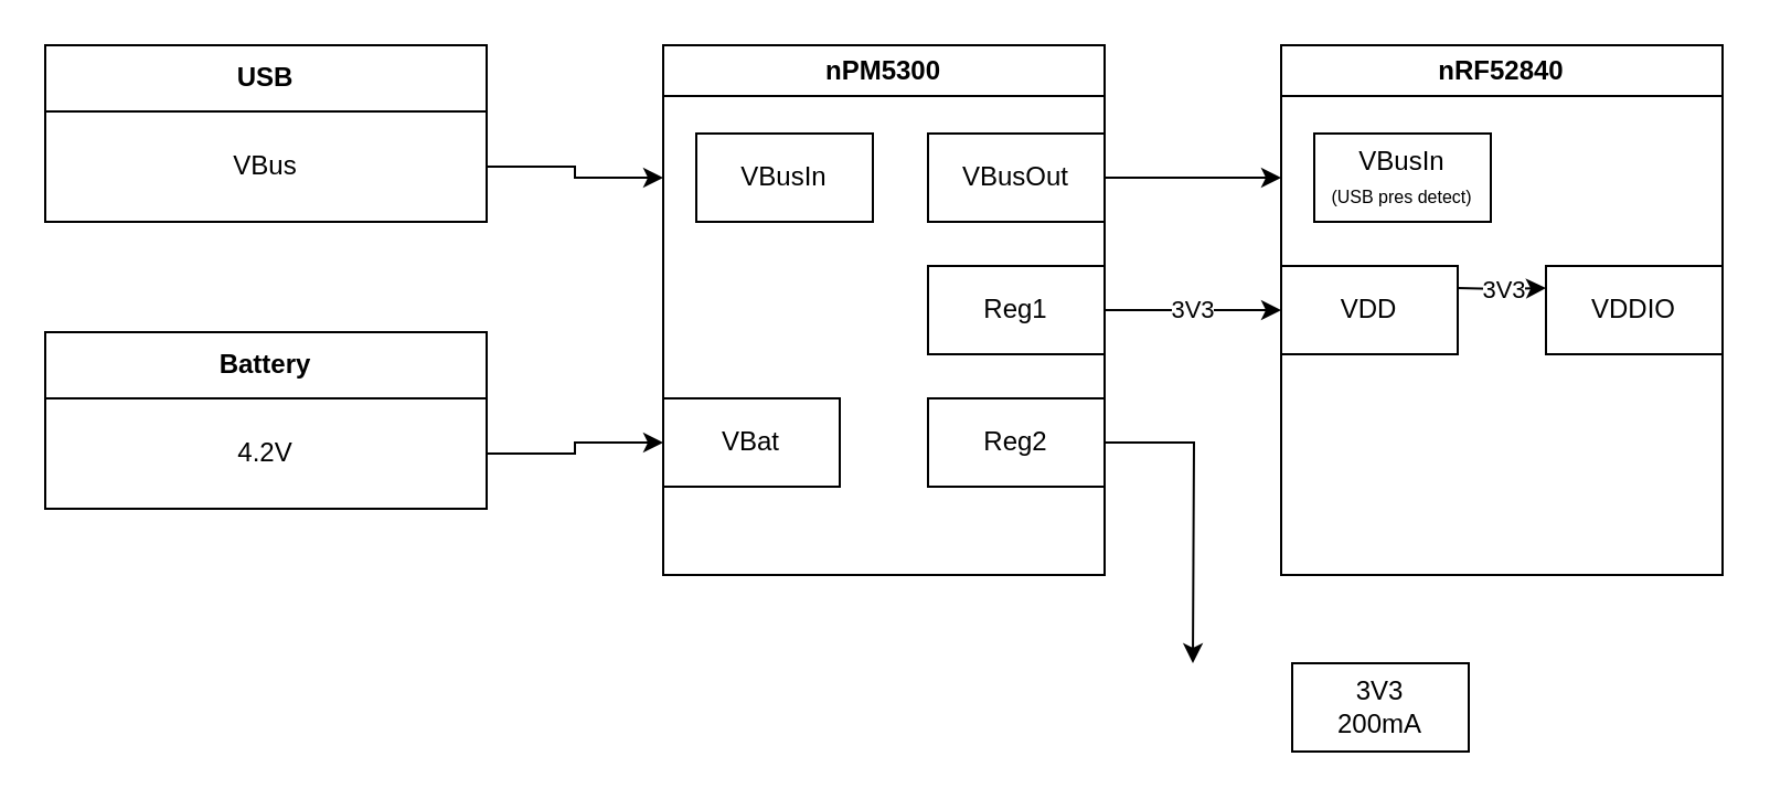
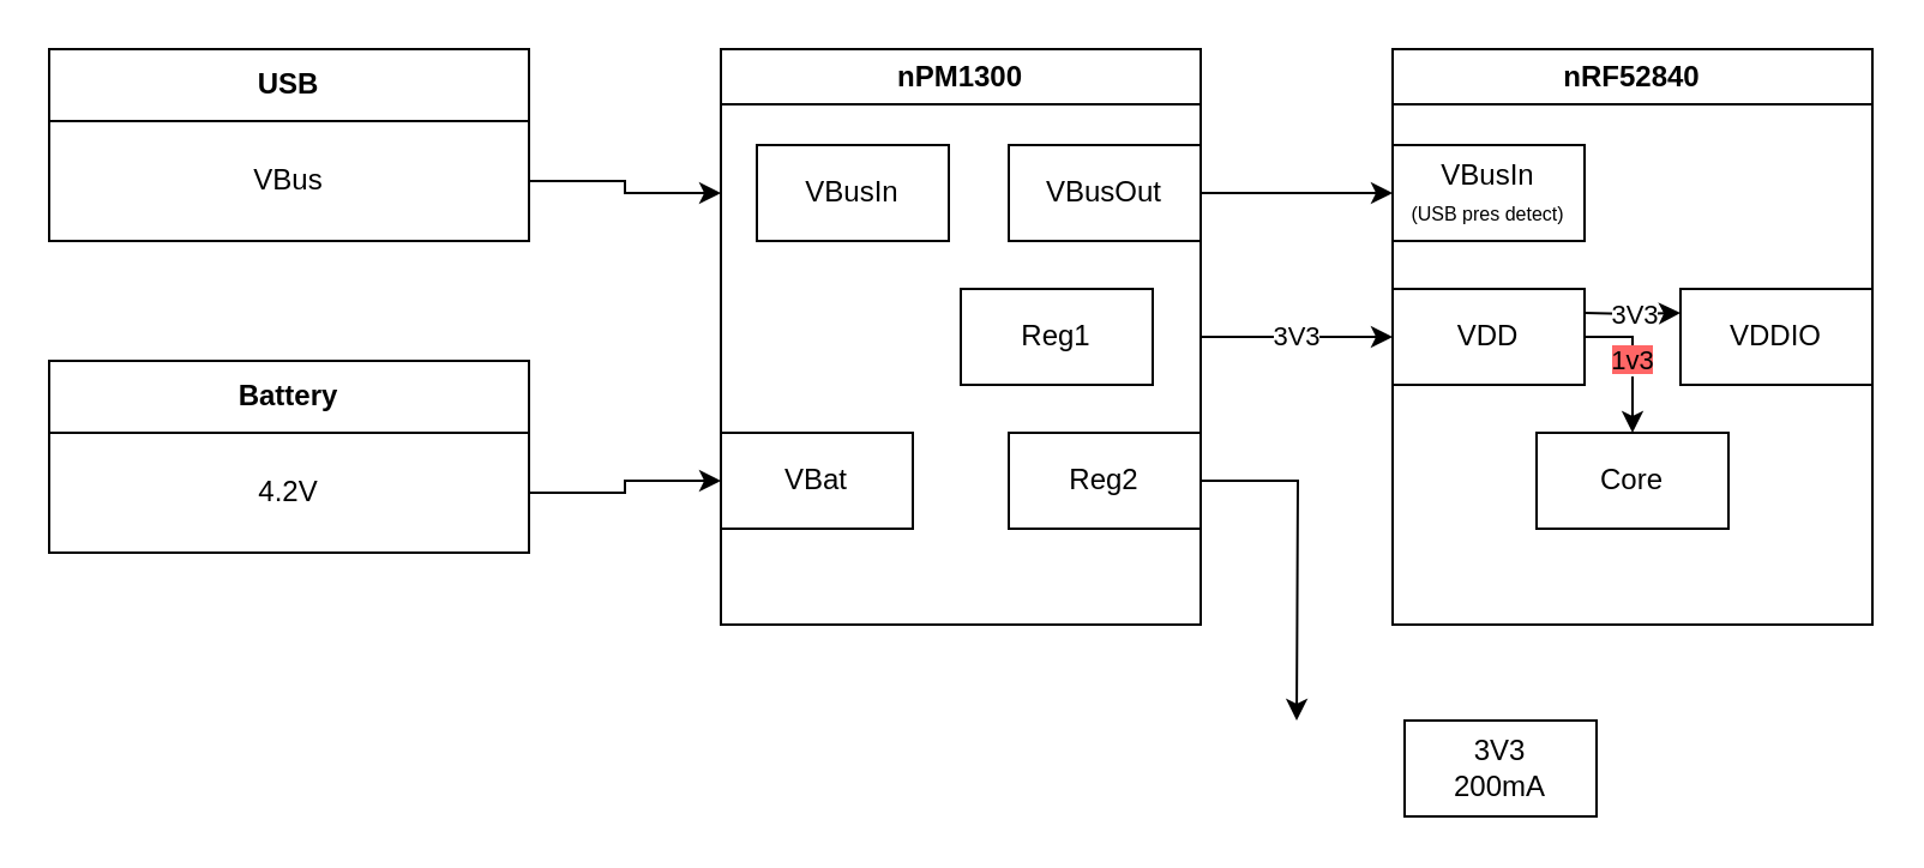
  <mxCell id="0" />
  <mxCell id="1" parent="0" />
  <mxCell id="2" value="Battery" style="swimlane;whiteSpace=wrap;html=1;startSize=30;" parent="1" vertex="1"><mxGeometry x="20" y="150" width="200" height="80" as="geometry"><mxRectangle x="110" y="250" width="80" height="30" as="alternateBounds" /></mxGeometry></mxCell>
  <mxCell id="3" value="4.2V" style="rounded=0;whiteSpace=wrap;html=1;" parent="2" vertex="1"><mxGeometry y="30" width="200" height="50" as="geometry" /></mxCell>
  <mxCell id="4" value="3V3" style="edgeStyle=orthogonalEdgeStyle;rounded=0;orthogonalLoop=1;jettySize=auto;html=1;exitX=1;exitY=0.5;exitDx=0;exitDy=0;entryX=0;entryY=0.5;entryDx=0;entryDy=0;" parent="1" source="5" target="12" edge="1"><mxGeometry relative="1" as="geometry" /></mxCell>
- <mxCell id="5" value="nPM5300" style="swimlane;whiteSpace=wrap;html=1;" parent="1" vertex="1"><mxGeometry x="300" y="20" width="200" height="240" as="geometry" /></mxCell>
+ <mxCell id="5" value="nPM1300" style="swimlane;whiteSpace=wrap;html=1;" parent="1" vertex="1"><mxGeometry x="300" y="20" width="200" height="240" as="geometry" /></mxCell>
  <mxCell id="6" value="VBat" style="rounded=0;whiteSpace=wrap;html=1;" parent="5" vertex="1"><mxGeometry y="160" width="80" height="40" as="geometry" /></mxCell>
  <mxCell id="7" value="VBusIn" style="rounded=0;whiteSpace=wrap;html=1;" parent="5" vertex="1"><mxGeometry x="15" y="40" width="80" height="40" as="geometry" /></mxCell>
  <mxCell id="8" value="VBusOut" style="rounded=0;whiteSpace=wrap;html=1;" parent="5" vertex="1"><mxGeometry x="120" y="40" width="80" height="40" as="geometry" /></mxCell>
- <mxCell id="9" value="Reg1" style="rounded=0;whiteSpace=wrap;html=1;" parent="5" vertex="1"><mxGeometry x="120" y="100" width="80" height="40" as="geometry" /></mxCell>
+ <mxCell id="9" value="Reg1" style="rounded=0;whiteSpace=wrap;html=1;" parent="5" vertex="1"><mxGeometry x="100" y="100" width="80" height="40" as="geometry" /></mxCell>
  <mxCell id="10" style="edgeStyle=orthogonalEdgeStyle;rounded=0;orthogonalLoop=1;jettySize=auto;html=1;exitX=1;exitY=0.5;exitDx=0;exitDy=0;" parent="5" source="11" edge="1"><mxGeometry relative="1" as="geometry"><mxPoint x="240.0" y="280" as="targetPoint" /></mxGeometry></mxCell>
  <mxCell id="11" value="Reg2" style="rounded=0;whiteSpace=wrap;html=1;" parent="5" vertex="1"><mxGeometry x="120" y="160" width="80" height="40" as="geometry" /></mxCell>
  <mxCell id="12" value="nRF52840" style="swimlane;whiteSpace=wrap;html=1;" parent="1" vertex="1"><mxGeometry x="580" y="20" width="200" height="240" as="geometry" /></mxCell>
- <mxCell id="13" value="VBusIn&lt;br&gt;&lt;font style=&quot;font-size: 8px;&quot;&gt;(USB pres detect)&lt;/font&gt;" style="rounded=0;whiteSpace=wrap;html=1;" parent="12" vertex="1"><mxGeometry x="15" y="40" width="80" height="40" as="geometry" /></mxCell>
+ <mxCell id="13" value="VBusIn&lt;br&gt;&lt;font style=&quot;font-size: 8px;&quot;&gt;(USB pres detect)&lt;/font&gt;" style="rounded=0;whiteSpace=wrap;html=1;" parent="12" vertex="1"><mxGeometry y="40" width="80" height="40" as="geometry" /></mxCell>
+ <mxCell id="14" value="Core" style="rounded=0;whiteSpace=wrap;html=1;" parent="12" vertex="1"><mxGeometry x="60" y="160" width="80" height="40" as="geometry" /></mxCell>
+ <mxCell id="15" value="&lt;span style=&quot;background-color: rgb(255, 102, 102);&quot;&gt;1v3&lt;/span&gt;" style="edgeStyle=orthogonalEdgeStyle;rounded=0;orthogonalLoop=1;jettySize=auto;html=1;exitX=1;exitY=0.5;exitDx=0;exitDy=0;entryX=0.5;entryY=0;entryDx=0;entryDy=0;" parent="12" source="16" target="14" edge="1"><mxGeometry relative="1" as="geometry" /></mxCell>
  <mxCell id="16" value="VDD" style="rounded=0;whiteSpace=wrap;html=1;" parent="12" vertex="1"><mxGeometry y="100" width="80" height="40" as="geometry" /></mxCell>
  <mxCell id="17" value="VDDIO" style="rounded=0;whiteSpace=wrap;html=1;" vertex="1" parent="12"><mxGeometry x="120" y="100" width="80" height="40" as="geometry" /></mxCell>
  <mxCell id="18" value="3V3" style="edgeStyle=orthogonalEdgeStyle;rounded=0;orthogonalLoop=1;jettySize=auto;html=1;exitX=1;exitY=0.5;exitDx=0;exitDy=0;" edge="1" parent="12"><mxGeometry relative="1" as="geometry"><mxPoint x="80" y="110" as="sourcePoint" /><mxPoint x="120" y="110" as="targetPoint" /></mxGeometry></mxCell>
  <mxCell id="19" style="edgeStyle=orthogonalEdgeStyle;rounded=0;orthogonalLoop=1;jettySize=auto;html=1;exitX=1;exitY=0.5;exitDx=0;exitDy=0;entryX=0;entryY=0.25;entryDx=0;entryDy=0;" parent="1" source="8" target="12" edge="1"><mxGeometry relative="1" as="geometry" /></mxCell>
  <mxCell id="20" value="3V3&lt;div&gt;200mA&lt;/div&gt;" style="rounded=0;whiteSpace=wrap;html=1;" parent="1" vertex="1"><mxGeometry x="585" y="300" width="80" height="40" as="geometry" /></mxCell>
  <mxCell id="21" value="USB" style="swimlane;whiteSpace=wrap;html=1;startSize=30;" parent="1" vertex="1"><mxGeometry x="20" y="20" width="200" height="80" as="geometry" /></mxCell>
  <mxCell id="22" value="VBus" style="rounded=0;whiteSpace=wrap;html=1;" parent="21" vertex="1"><mxGeometry y="30" width="200" height="50" as="geometry" /></mxCell>
  <mxCell id="23" style="edgeStyle=orthogonalEdgeStyle;rounded=0;orthogonalLoop=1;jettySize=auto;html=1;exitX=1;exitY=0.5;exitDx=0;exitDy=0;entryX=0;entryY=0.25;entryDx=0;entryDy=0;" parent="1" source="22" target="5" edge="1"><mxGeometry relative="1" as="geometry" /></mxCell>
  <mxCell id="24" style="edgeStyle=orthogonalEdgeStyle;rounded=0;orthogonalLoop=1;jettySize=auto;html=1;exitX=1;exitY=0.5;exitDx=0;exitDy=0;entryX=0;entryY=0.75;entryDx=0;entryDy=0;" parent="1" source="3" target="5" edge="1"><mxGeometry relative="1" as="geometry" /></mxCell>
